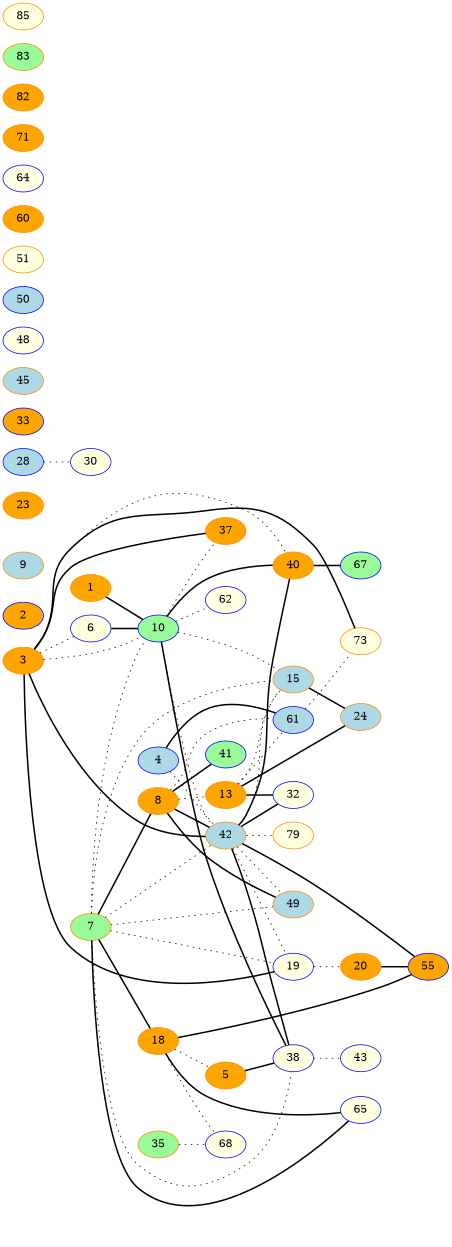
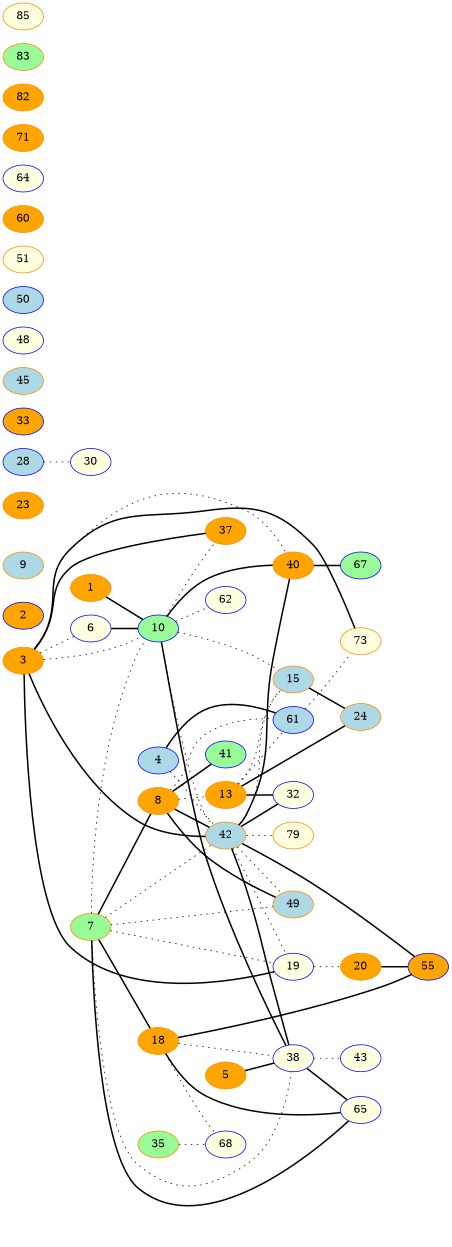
  graph {
    rankdir=LR
    node [color=darkorange fillcolor=orange style=filled]
    edge [style=dotted]
    10 [color=blue fillcolor=palegreen super="+59+21+17"]
    n2 [fillcolor=lightblue label=42 super="+56+27"]
    37
    40 [super="+77"]
    38 [color=blue fillcolor=lightyellow super="+80+81"]
    15 [fillcolor=lightblue super="+34+25"]
    62 [color=blue fillcolor=lightyellow]
    1
    2 [color=blue]
    3 [super="+75+78"]
    6 [color=blue fillcolor=lightyellow super="+44"]
    19 [color=blue fillcolor=lightyellow super="+22+76"]
    73 [fillcolor=lightyellow]
    49 [fillcolor=lightblue]
    32 [color=blue fillcolor=lightyellow]
    55 [color=blue]
    79 [fillcolor=lightyellow]
    20 [super="+39"]
    67 [color=blue fillcolor=palegreen]
    4 [color=blue fillcolor=lightblue super="+52"]
    61 [color=blue fillcolor=lightblue super="+63"]
    65 [color=blue fillcolor=lightyellow]
    43 [color=blue fillcolor=lightyellow]
    5
    7 [fillcolor=palegreen super="+36+14"]
    8 [super="+87+11"]
    18 [super="+53+57"]
    13 [super="+90+58"]
    41 [color=blue fillcolor=palegreen super="+72"]
    24 [fillcolor=lightblue]
    68 [color=blue fillcolor=lightyellow super="+91"]
    9 [fillcolor=lightblue]
    23
    30 [color=blue fillcolor=lightyellow super="+88"]
    28 [color=blue fillcolor=lightblue]
    33 [color=blue]
    35 [fillcolor=palegreen]
    45 [fillcolor=lightblue]
    48 [color=blue fillcolor=lightyellow]
    50 [color=blue fillcolor=lightblue]
    51 [fillcolor=lightyellow]
    60
    64 [color=blue fillcolor=lightyellow]
    71
    82 [super="+86"]
    83 [fillcolor=palegreen]
    85 [fillcolor=lightyellow]
    10 -- n2
    10 -- 37 [weight=2]
    10 -- 40 [style=bold]
    10 -- 38 [style=bold]
    10 -- 15
    10 -- 62
    n2 -- 40 [style=bold]
    n2 -- 38 [style=bold]
    n2 -- 15
    n2 -- 19
    n2 -- 49
    n2 -- 32 [style=bold]
    n2 -- 55 [style=bold]
    n2 -- 79
    40 -- 67 [style=bold]
+   38 -- 65 [style=bold]
    38 -- 43
    15 -- 24 [style=bold]
    1 -- 10 [style=bold]
    3 -- 10
    3 -- n2 [style=bold]
    3 -- 37 [style=bold]
    3 -- 40
    3 -- 6
    3 -- 19 [style=bold weight=2]
    3 -- 73 [style=bold]
    6 -- 10 [style=bold]
    19 -- 20
    20 -- 55 [style=bold]
    4 -- n2 [weight=2]
    4 -- 61 [style=bold]
    61 -- 73
    5 -- 38 [style=bold]
    7 -- 10
    7 -- n2 [weight=2]
    7 -- 38
-   7 -- 15
    7 -- 19
    7 -- 49
    7 -- 65 [style=bold]
    7 -- 8 [style=bold]
    7 -- 18 [style=bold weight=2]
    8 -- n2 [style=bold]
    8 -- 49 [style=bold]
    8 -- 61
    8 -- 13
    8 -- 41 [style=bold]
-   18 -- 5
+   18 -- 38
    18 -- 55 [style=bold]
    18 -- 65 [style=bold]
    18 -- 68
    13 -- 15
    13 -- 32 [style=bold]
    13 -- 61
    13 -- 24 [style=bold]
    28 -- 30
    35 -- 68
  }
